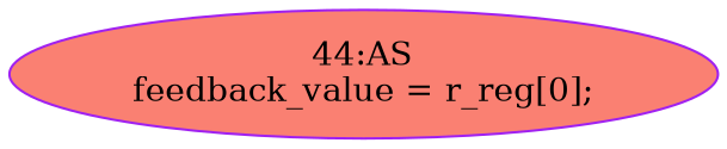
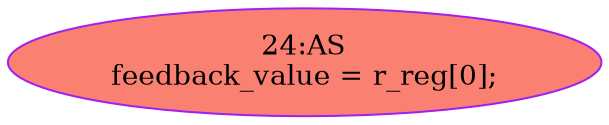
  strict digraph {
-   n1 [ast="<pyverilog.vparser.ast.Assign object at 0x7fad698e9050>" def_var="['feedback_value']" fillcolor=salmon label="44:AS\nfeedback_value = r_reg[0];" statements="[]" style=filled typ=Assign use_var="['r_reg']" color=purple]
+   n1 [ast="<pyverilog.vparser.ast.Assign object at 0x7fad698e9050>" def_var="['feedback_value']" fillcolor=salmon label="24:AS\nfeedback_value = r_reg[0];" statements="[]" style=filled typ=Assign use_var="['r_reg']" color=purple]
  }
